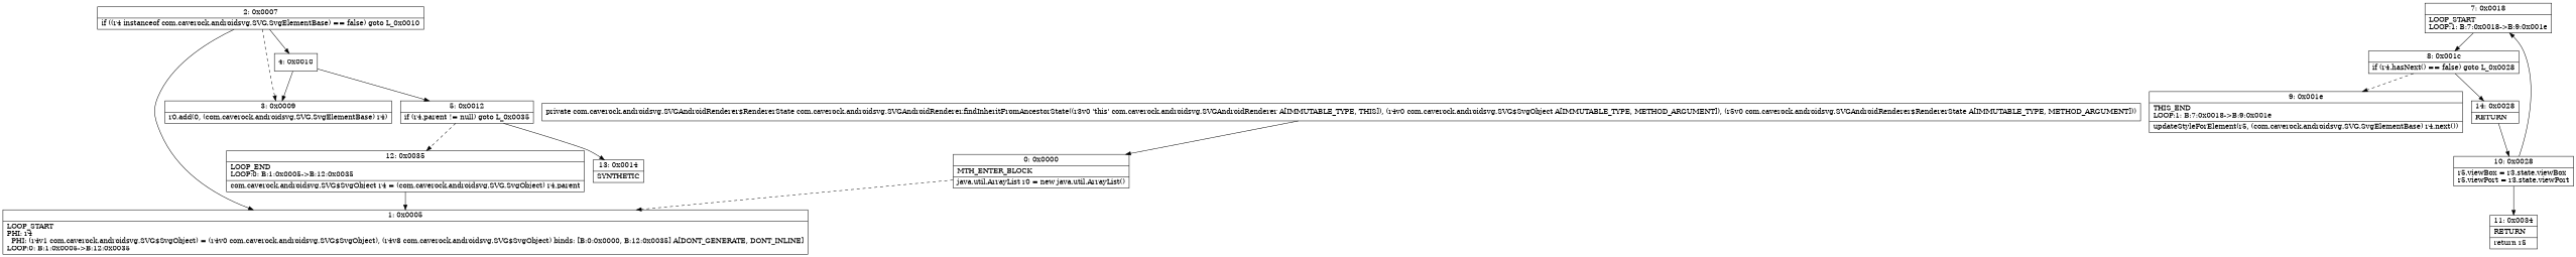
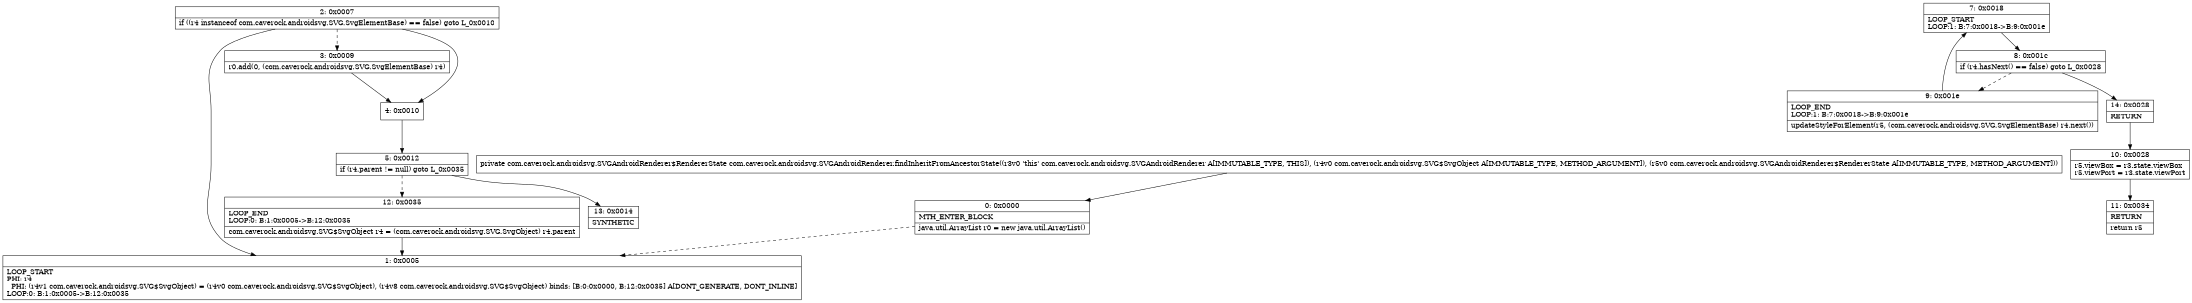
  digraph {
    node [shape=record]
    n1 [label="{0\:\ 0x0000|MTH_ENTER_BLOCK\l|java.util.ArrayList r0 = new java.util.ArrayList()\l}"]
    n2 [label="{1\:\ 0x0005|LOOP_START\lPHI: r4 \l  PHI: (r4v1 com.caverock.androidsvg.SVG$SvgObject) = (r4v0 com.caverock.androidsvg.SVG$SvgObject), (r4v8 com.caverock.androidsvg.SVG$SvgObject) binds: [B:0:0x0000, B:12:0x0035] A[DONT_GENERATE, DONT_INLINE]\lLOOP:0: B:1:0x0005\-\>B:12:0x0035\l}"]
    n3 [label="{2\:\ 0x0007|if ((r4 instanceof com.caverock.androidsvg.SVG.SvgElementBase) == false) goto L_0x0010\l}"]
    n4 [label="{3\:\ 0x0009|r0.add(0, (com.caverock.androidsvg.SVG.SvgElementBase) r4)\l}"]
    n5 [label="{4\:\ 0x0010}"]
    n6 [label="{5\:\ 0x0012|if (r4.parent != null) goto L_0x0035\l}"]
    n7 [label="{12\:\ 0x0035|LOOP_END\lLOOP:0: B:1:0x0005\-\>B:12:0x0035\l|com.caverock.androidsvg.SVG$SvgObject r4 = (com.caverock.androidsvg.SVG.SvgObject) r4.parent\l}"]
    n8 [label="{13\:\ 0x0014|SYNTHETIC\l}"]
    n9 [label="{7\:\ 0x0018|LOOP_START\lLOOP:1: B:7:0x0018\-\>B:9:0x001e\l}"]
    n10 [label="{8\:\ 0x001c|if (r4.hasNext() == false) goto L_0x0028\l}"]
-   n11 [label="{9\:\ 0x001e|THIS_END\lLOOP:1: B:7:0x0018\-\>B:9:0x001e\l|updateStyleForElement(r5, (com.caverock.androidsvg.SVG.SvgElementBase) r4.next())\l}"]
+   n11 [label="{9\:\ 0x001e|LOOP_END\lLOOP:1: B:7:0x0018\-\>B:9:0x001e\l|updateStyleForElement(r5, (com.caverock.androidsvg.SVG.SvgElementBase) r4.next())\l}"]
    n12 [label="{14\:\ 0x0028|RETURN\l}"]
    n13 [label="{10\:\ 0x0028|r5.viewBox = r3.state.viewBox\lr5.viewPort = r3.state.viewPort\l}"]
    n14 [label="{11\:\ 0x0034|RETURN\l|return r5\l}"]
    n15 [label="{private com.caverock.androidsvg.SVGAndroidRenderer$RendererState com.caverock.androidsvg.SVGAndroidRenderer.findInheritFromAncestorState((r3v0 'this' com.caverock.androidsvg.SVGAndroidRenderer A[IMMUTABLE_TYPE, THIS]), (r4v0 com.caverock.androidsvg.SVG$SvgObject A[IMMUTABLE_TYPE, METHOD_ARGUMENT]), (r5v0 com.caverock.androidsvg.SVGAndroidRenderer$RendererState A[IMMUTABLE_TYPE, METHOD_ARGUMENT])) }"]
    n1 -> n2 [style=dashed]
    n3 -> n2
    n3 -> n4 [style=dashed]
    n3 -> n5
-   n5 -> n4
+   n4 -> n5
    n5 -> n6
    n6 -> n7 [style=dashed]
    n6 -> n8 [style=solid]
    n7 -> n2
    n9 -> n10
    n10 -> n11 [style=dashed]
    n10 -> n12
-   n13 -> n9
+   n11 -> n9
    n12 -> n13
    n13 -> n14
    n15 -> n1
  }
